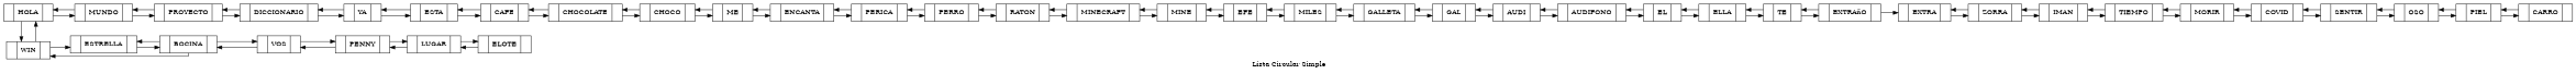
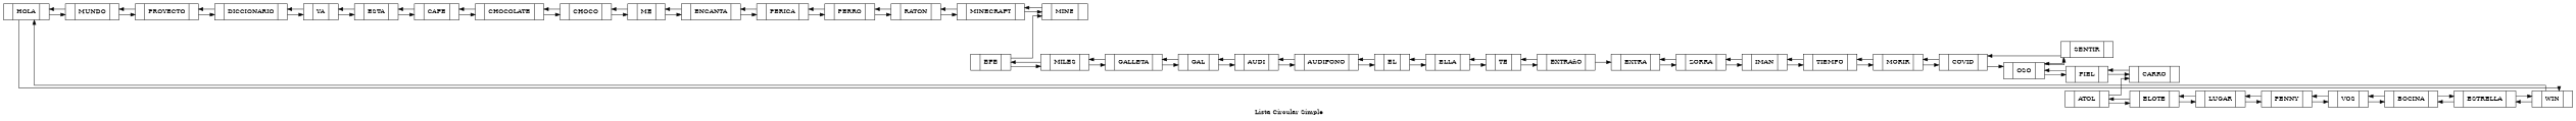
  digraph {
    label=" Lista Circular Simple"
    rankdir=LR
    splines=ortho
    node [shape=record]
    n1 [label="{<pre>|HOLA|<next>}"]
    n2 [label="{<pre>|MUNDO|<next>}"]
    n3 [label="{<pre>|WIN|<next>}"]
    n4 [label="{<pre>|PROYECTO|<next>}"]
    n5 [label="{<pre>|ESTRELLA|<next>}"]
    n6 [label="{<pre>|DICCIONARIO|<next>}"]
    n7 [label="{<pre>|YA|<next>}"]
    n8 [label="{<pre>|ESTA|<next>}"]
    n9 [label="{<pre>|CAFE|<next>}"]
    n10 [label="{<pre>|CHOCOLATE|<next>}"]
    n11 [label="{<pre>|CHOCO|<next>}"]
    n12 [label="{<pre>|ME|<next>}"]
    n13 [label="{<pre>|ENCANTA|<next>}"]
    n14 [label="{<pre>|PERICA|<next>}"]
    n15 [label="{<pre>|PERRO|<next>}"]
    n16 [label="{<pre>|RATON|<next>}"]
    n17 [label="{<pre>|MINECRAFT|<next>}"]
    n18 [label="{<pre>|MINE|<next>}"]
    n19 [label="{<pre>|EFE|<next>}"]
    n20 [label="{<pre>|MILES|<next>}"]
    n21 [label="{<pre>|GALLETA|<next>}"]
    n22 [label="{<pre>|GAL|<next>}"]
    n23 [label="{<pre>|AUDI|<next>}"]
    n24 [label="{<pre>|AUDIFONO|<next>}"]
    n25 [label="{<pre>|EL|<next>}"]
    n26 [label="{<pre>|ELLA|<next>}"]
    n27 [label="{<pre>|TE|<next>}"]
    n28 [label="{<pre>|EXTRAñO|<next>}"]
    n29 [label="{<pre>|EXTRA|<next>}"]
    n30 [label="{<pre>|ZORRA|<next>}"]
    n31 [label="{<pre>|IMAN|<next>}"]
    n32 [label="{<pre>|TIEMPO|<next>}"]
    n33 [label="{<pre>|MORIR|<next>}"]
    n34 [label="{<pre>|COVID|<next>}"]
    n35 [label="{<pre>|SENTIR|<next>}"]
    n36 [label="{<pre>|OSO|<next>}"]
    n37 [label="{<pre>|PIEL|<next>}"]
    n38 [label="{<pre>|CARRO|<next>}"]
+   n39 [label="{<pre>|ATOL|<next>}"]
    n40 [label="{<pre>|ELOTE|<next>}"]
    n41 [label="{<pre>|LUGAR|<next>}"]
    n42 [label="{<pre>|PENNY|<next>}"]
    n43 [label="{<pre>|VOS|<next>}"]
    n44 [label="{<pre>|BOCINA|<next>}"]
    n1 -> n2
    n1 -> n3 [constraint=false]
    n2 -> n1
    n2 -> n4
    n3 -> n1 [constraint=false]
    n3 -> n5
    n4 -> n2
    n4 -> n6
-   n44 -> n3
+   n5 -> n3
    n5 -> n44
    n6 -> n4
    n6 -> n7
    n7 -> n6
    n7 -> n8
    n8 -> n7
    n8 -> n9
    n9 -> n8
    n9 -> n10
    n10 -> n9
    n10 -> n11
    n11 -> n10
    n11 -> n12
    n12 -> n11
    n12 -> n13
    n13 -> n12
    n13 -> n14
    n14 -> n13
    n14 -> n15
    n15 -> n14
    n15 -> n16
    n16 -> n15
    n16 -> n17
    n17 -> n16
    n17 -> n18
    n18 -> n17
-   n18 -> n19
    n19 -> n18
    n19 -> n20
    n20 -> n19
    n20 -> n21
    n21 -> n20
    n21 -> n22
    n22 -> n21
    n22 -> n23
    n23 -> n22
    n23 -> n24
    n24 -> n23
    n24 -> n25
    n25 -> n24
    n25 -> n26
    n26 -> n25
    n26 -> n27
    n27 -> n26
    n27 -> n28
    n28 -> n27
    n28 -> n29
    n29 -> n30
    n30 -> n29
    n30 -> n31
    n31 -> n30
    n31 -> n32
    n32 -> n31
    n32 -> n33
    n33 -> n32
    n33 -> n34
    n34 -> n33
-   n34 -> n35
+   n34 -> n36
    n35 -> n34
    n35 -> n36
    n36 -> n35
    n36 -> n37
    n37 -> n36
    n37 -> n38
    n38 -> n37
+   n39 -> n38
+   n39 -> n40
+   n40 -> n39
    n40 -> n41
    n41 -> n40
    n41 -> n42
    n42 -> n41
    n42 -> n43
    n43 -> n42
    n43 -> n44
    n44 -> n5
    n44 -> n43
  }
